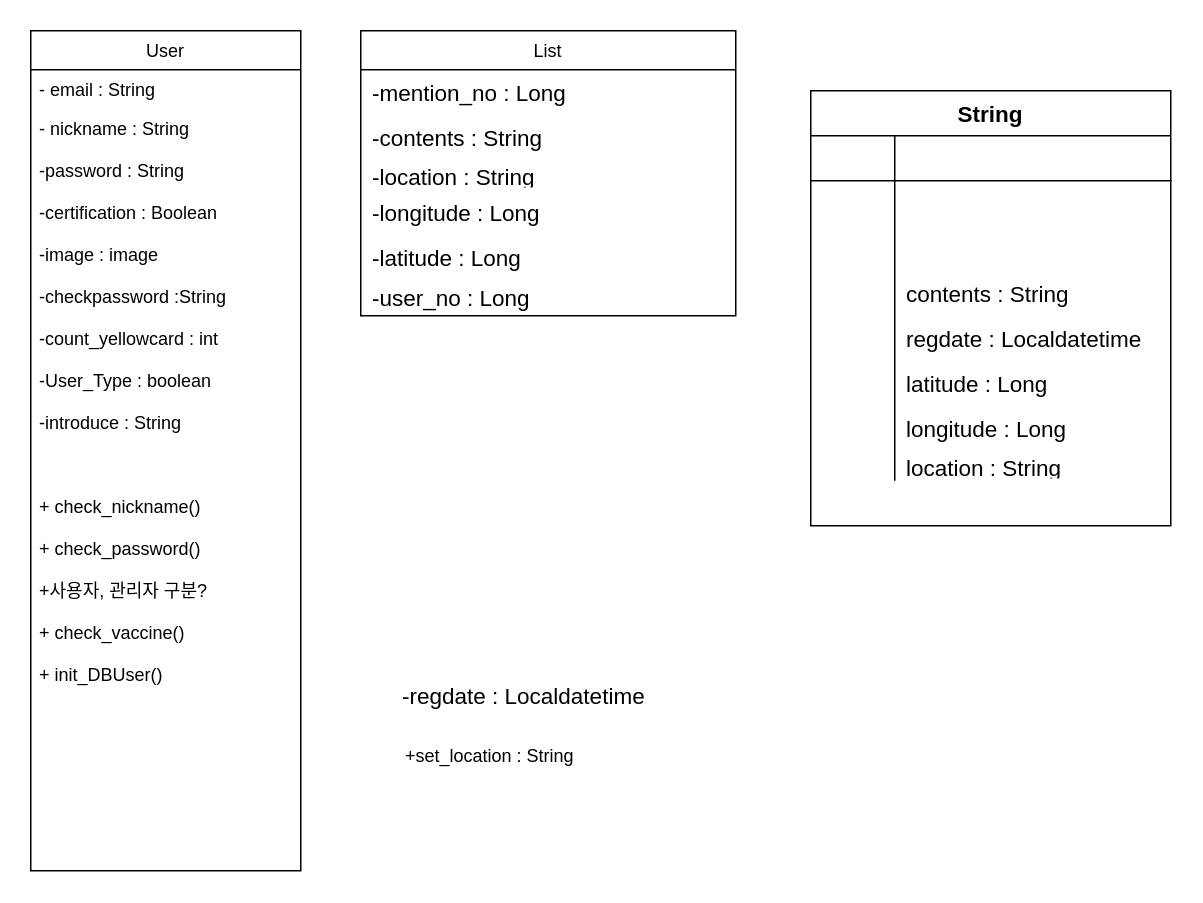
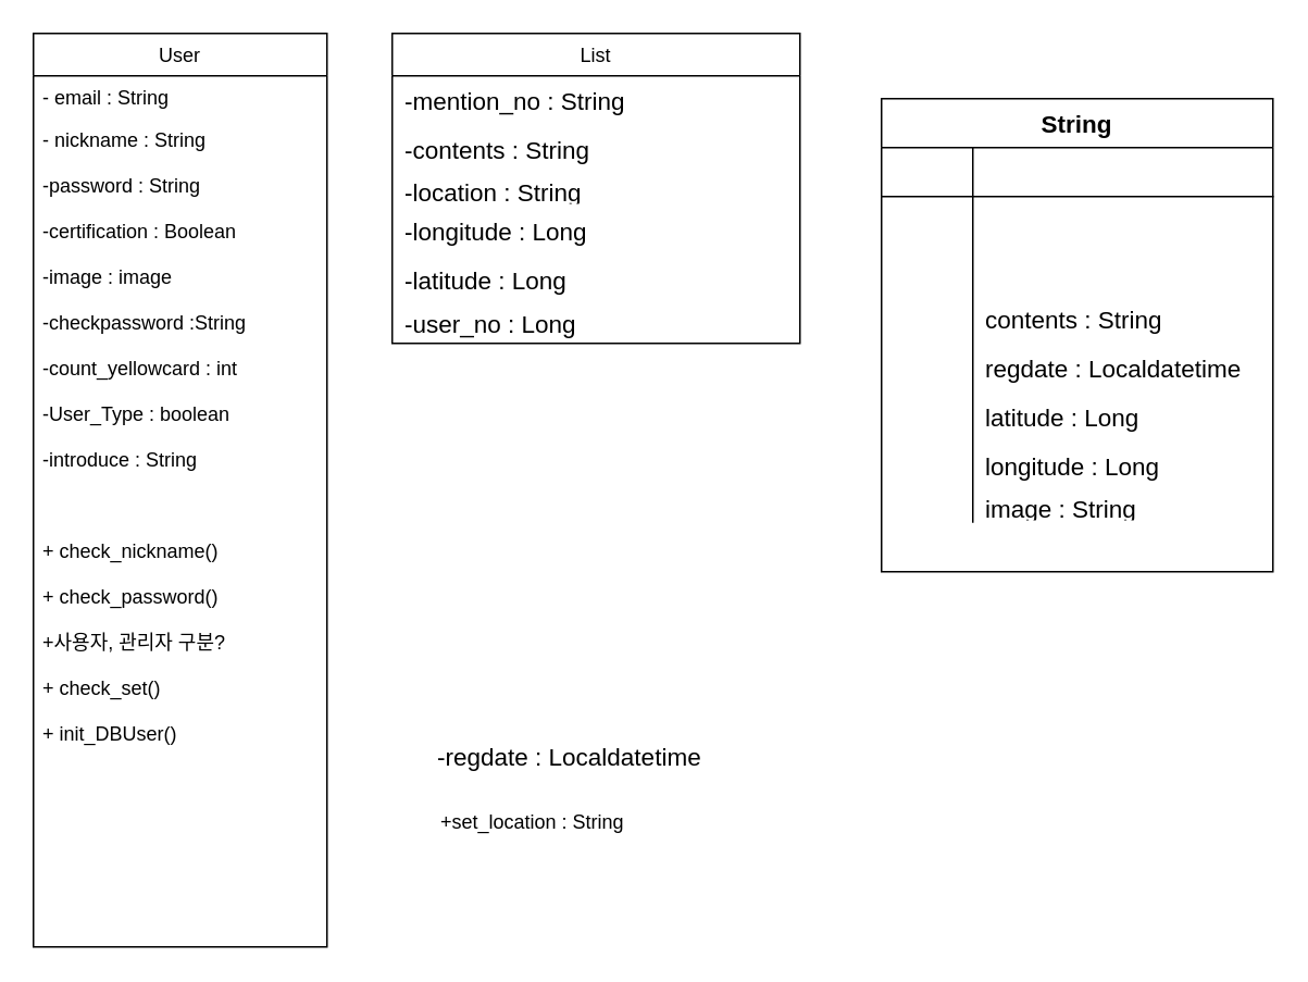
  <mxCell id="0" />
  <mxCell id="1" parent="0" />
  <mxCell id="2" value="User" style="swimlane;fontStyle=0;childLayout=stackLayout;horizontal=1;startSize=26;horizontalStack=0;resizeParent=1;resizeParentMax=0;resizeLast=0;collapsible=1;marginBottom=0;" vertex="1" parent="1"><mxGeometry x="20" y="20" width="180" height="560" as="geometry" /></mxCell>
  <mxCell id="3" value="- email : String" style="text;strokeColor=none;fillColor=none;align=left;verticalAlign=top;spacingLeft=4;spacingRight=4;overflow=hidden;rotatable=0;points=[[0,0.5],[1,0.5]];portConstraint=eastwest;" vertex="1" parent="2"><mxGeometry y="26" width="180" height="26" as="geometry" /></mxCell>
- <mxCell id="4" value="- nickname : String&#10;&#10;-password : String&#10;&#10;-certification : Boolean&#10;&#10;-image : image&#10;&#10;-checkpassword :String&#10;&#10;-count_yellowcard : int&#10;&#10;-User_Type : boolean&#10;&#10;-introduce : String&#10;&#10;&#10;&#10;+ check_nickname()&#10;&#10;+ check_password()&#10;&#10;+사용자, 관리자 구분?&#10;&#10;+ check_vaccine()&#10;&#10;+ init_DBUser()&#10;&#10;&#10;&#10;" style="text;strokeColor=none;fillColor=none;align=left;verticalAlign=top;spacingLeft=4;spacingRight=4;overflow=hidden;rotatable=0;points=[[0,0.5],[1,0.5]];portConstraint=eastwest;" vertex="1" parent="2"><mxGeometry y="52" width="180" height="508" as="geometry" /></mxCell>
+ <mxCell id="4" value="- nickname : String&#10;&#10;-password : String&#10;&#10;-certification : Boolean&#10;&#10;-image : image&#10;&#10;-checkpassword :String&#10;&#10;-count_yellowcard : int&#10;&#10;-User_Type : boolean&#10;&#10;-introduce : String&#10;&#10;&#10;&#10;+ check_nickname()&#10;&#10;+ check_password()&#10;&#10;+사용자, 관리자 구분?&#10;&#10;+ check_set()&#10;&#10;+ init_DBUser()&#10;&#10;&#10;&#10;" style="text;strokeColor=none;fillColor=none;align=left;verticalAlign=top;spacingLeft=4;spacingRight=4;overflow=hidden;rotatable=0;points=[[0,0.5],[1,0.5]];portConstraint=eastwest;" vertex="1" parent="2"><mxGeometry y="52" width="180" height="508" as="geometry" /></mxCell>
  <mxCell id="5" value="String" style="shape=table;startSize=30;container=1;collapsible=0;childLayout=tableLayout;fixedRows=1;rowLines=0;fontStyle=1;align=center;fontFamily=Helvetica;fontSize=15;" vertex="1" parent="1"><mxGeometry x="540" y="60" width="240" height="290" as="geometry" /></mxCell>
  <mxCell id="6" value="" style="shape=partialRectangle;html=1;whiteSpace=wrap;collapsible=0;dropTarget=0;pointerEvents=0;fillColor=none;top=0;left=0;bottom=1;right=0;points=[[0,0.5],[1,0.5]];portConstraint=eastwest;fontFamily=Helvetica;fontSize=15;" vertex="1" parent="5"><mxGeometry y="30" width="240" height="30" as="geometry" /></mxCell>
  <mxCell id="7" value="" style="shape=partialRectangle;html=1;whiteSpace=wrap;connectable=0;fillColor=none;top=0;left=0;bottom=0;right=0;overflow=hidden;fontFamily=Helvetica;fontSize=15;" vertex="1" parent="6"><mxGeometry width="56" height="30" as="geometry" /></mxCell>
  <mxCell id="8" value="" style="shape=partialRectangle;html=1;whiteSpace=wrap;connectable=0;fillColor=none;top=0;left=0;bottom=0;right=0;align=left;spacingLeft=6;overflow=hidden;fontFamily=Helvetica;fontSize=15;" vertex="1" parent="6"><mxGeometry x="56" width="184" height="30" as="geometry" /></mxCell>
  <mxCell id="9" value="" style="shape=partialRectangle;html=1;whiteSpace=wrap;collapsible=0;dropTarget=0;pointerEvents=0;fillColor=none;top=0;left=0;bottom=0;right=0;points=[[0,0.5],[1,0.5]];portConstraint=eastwest;fontFamily=Helvetica;fontSize=15;" vertex="1" parent="5"><mxGeometry y="60" width="240" height="30" as="geometry" /></mxCell>
  <mxCell id="10" value="" style="shape=partialRectangle;html=1;whiteSpace=wrap;connectable=0;fillColor=none;top=0;left=0;bottom=0;right=0;overflow=hidden;fontFamily=Helvetica;fontSize=15;" vertex="1" parent="9"><mxGeometry width="56" height="30" as="geometry" /></mxCell>
  <mxCell id="11" value="" style="shape=partialRectangle;html=1;whiteSpace=wrap;collapsible=0;dropTarget=0;pointerEvents=0;fillColor=none;top=0;left=0;bottom=0;right=0;points=[[0,0.5],[1,0.5]];portConstraint=eastwest;fontFamily=Helvetica;fontSize=15;" vertex="1" parent="5"><mxGeometry y="90" width="240" height="30" as="geometry" /></mxCell>
  <mxCell id="12" value="" style="shape=partialRectangle;html=1;whiteSpace=wrap;connectable=0;fillColor=none;top=0;left=0;bottom=0;right=0;overflow=hidden;fontFamily=Helvetica;fontSize=15;" vertex="1" parent="11"><mxGeometry width="56" height="30" as="geometry" /></mxCell>
  <mxCell id="13" value="" style="shape=partialRectangle;html=1;whiteSpace=wrap;collapsible=0;dropTarget=0;pointerEvents=0;fillColor=none;top=0;left=0;bottom=0;right=0;points=[[0,0.5],[1,0.5]];portConstraint=eastwest;fontFamily=Helvetica;fontSize=15;" vertex="1" parent="5"><mxGeometry y="120" width="240" height="30" as="geometry" /></mxCell>
  <mxCell id="14" value="" style="shape=partialRectangle;html=1;whiteSpace=wrap;connectable=0;fillColor=none;top=0;left=0;bottom=0;right=0;overflow=hidden;fontFamily=Helvetica;fontSize=15;" vertex="1" parent="13"><mxGeometry width="56" height="30" as="geometry" /></mxCell>
  <mxCell id="15" value="contents : String" style="shape=partialRectangle;html=1;whiteSpace=wrap;connectable=0;fillColor=none;top=0;left=0;bottom=0;right=0;align=left;spacingLeft=6;overflow=hidden;fontFamily=Helvetica;fontSize=15;" vertex="1" parent="13"><mxGeometry x="56" width="184" height="30" as="geometry" /></mxCell>
  <mxCell id="16" value="" style="shape=partialRectangle;html=1;whiteSpace=wrap;collapsible=0;dropTarget=0;pointerEvents=0;fillColor=none;top=0;left=0;bottom=0;right=0;points=[[0,0.5],[1,0.5]];portConstraint=eastwest;fontFamily=Helvetica;fontSize=15;" vertex="1" parent="5"><mxGeometry y="150" width="240" height="30" as="geometry" /></mxCell>
  <mxCell id="17" value="" style="shape=partialRectangle;html=1;whiteSpace=wrap;connectable=0;fillColor=none;top=0;left=0;bottom=0;right=0;overflow=hidden;fontFamily=Helvetica;fontSize=15;" vertex="1" parent="16"><mxGeometry width="56" height="30" as="geometry" /></mxCell>
  <mxCell id="18" value="regdate : Localdatetime" style="shape=partialRectangle;html=1;whiteSpace=wrap;connectable=0;fillColor=none;top=0;left=0;bottom=0;right=0;align=left;spacingLeft=6;overflow=hidden;fontFamily=Helvetica;fontSize=15;" vertex="1" parent="16"><mxGeometry x="56" width="184" height="30" as="geometry" /></mxCell>
  <mxCell id="19" value="" style="shape=partialRectangle;html=1;whiteSpace=wrap;collapsible=0;dropTarget=0;pointerEvents=0;fillColor=none;top=0;left=0;bottom=0;right=0;points=[[0,0.5],[1,0.5]];portConstraint=eastwest;fontFamily=Helvetica;fontSize=15;" vertex="1" parent="5"><mxGeometry y="180" width="240" height="30" as="geometry" /></mxCell>
  <mxCell id="20" value="" style="shape=partialRectangle;html=1;whiteSpace=wrap;connectable=0;fillColor=none;top=0;left=0;bottom=0;right=0;overflow=hidden;fontFamily=Helvetica;fontSize=15;" vertex="1" parent="19"><mxGeometry width="56" height="30" as="geometry" /></mxCell>
  <mxCell id="21" value="latitude : Long" style="shape=partialRectangle;html=1;whiteSpace=wrap;connectable=0;fillColor=none;top=0;left=0;bottom=0;right=0;align=left;spacingLeft=6;overflow=hidden;fontFamily=Helvetica;fontSize=15;" vertex="1" parent="19"><mxGeometry x="56" width="184" height="30" as="geometry" /></mxCell>
  <mxCell id="22" value="" style="shape=partialRectangle;html=1;whiteSpace=wrap;collapsible=0;dropTarget=0;pointerEvents=0;fillColor=none;top=0;left=0;bottom=0;right=0;points=[[0,0.5],[1,0.5]];portConstraint=eastwest;fontFamily=Helvetica;fontSize=15;" vertex="1" parent="5"><mxGeometry y="210" width="240" height="30" as="geometry" /></mxCell>
  <mxCell id="23" value="" style="shape=partialRectangle;html=1;whiteSpace=wrap;connectable=0;fillColor=none;top=0;left=0;bottom=0;right=0;overflow=hidden;fontFamily=Helvetica;fontSize=15;" vertex="1" parent="22"><mxGeometry width="56" height="30" as="geometry" /></mxCell>
  <mxCell id="24" value="longitude : Long" style="shape=partialRectangle;html=1;whiteSpace=wrap;connectable=0;fillColor=none;top=0;left=0;bottom=0;right=0;align=left;spacingLeft=6;overflow=hidden;fontFamily=Helvetica;fontSize=15;" vertex="1" parent="22"><mxGeometry x="56" width="184" height="30" as="geometry" /></mxCell>
  <mxCell id="25" value="" style="shape=partialRectangle;html=1;whiteSpace=wrap;collapsible=0;dropTarget=0;pointerEvents=0;fillColor=none;top=0;left=0;bottom=0;right=0;points=[[0,0.5],[1,0.5]];portConstraint=eastwest;fontFamily=Helvetica;fontSize=15;" vertex="1" parent="5"><mxGeometry y="240" width="240" height="20" as="geometry" /></mxCell>
  <mxCell id="26" value="" style="shape=partialRectangle;html=1;whiteSpace=wrap;connectable=0;fillColor=none;top=0;left=0;bottom=0;right=0;overflow=hidden;fontFamily=Helvetica;fontSize=15;" vertex="1" parent="25"><mxGeometry width="56" height="20" as="geometry" /></mxCell>
- <mxCell id="27" value="location : String" style="shape=partialRectangle;html=1;whiteSpace=wrap;connectable=0;fillColor=none;top=0;left=0;bottom=0;right=0;align=left;spacingLeft=6;overflow=hidden;fontFamily=Helvetica;fontSize=15;" vertex="1" parent="25"><mxGeometry x="56" width="184" height="20" as="geometry" /></mxCell>
+ <mxCell id="27" value="image : String" style="shape=partialRectangle;html=1;whiteSpace=wrap;connectable=0;fillColor=none;top=0;left=0;bottom=0;right=0;align=left;spacingLeft=6;overflow=hidden;fontFamily=Helvetica;fontSize=15;" vertex="1" parent="25"><mxGeometry x="56" width="184" height="20" as="geometry" /></mxCell>
  <mxCell id="28" value="List" style="swimlane;fontStyle=0;childLayout=stackLayout;horizontal=1;startSize=26;horizontalStack=0;resizeParent=1;resizeParentMax=0;resizeLast=0;collapsible=1;marginBottom=0;" vertex="1" parent="1"><mxGeometry x="240" y="20" width="250" height="190" as="geometry"><mxRectangle x="260" y="40" width="50" height="26" as="alternateBounds" /></mxGeometry></mxCell>
- <mxCell id="29" value="-mention_no : Long" style="shape=partialRectangle;html=1;whiteSpace=wrap;connectable=0;fillColor=none;top=0;left=0;bottom=0;right=0;align=left;spacingLeft=6;overflow=hidden;fontFamily=Helvetica;fontSize=15;" vertex="1" parent="28"><mxGeometry y="26" width="250" height="30" as="geometry" /></mxCell>
+ <mxCell id="29" value="-mention_no : String" style="shape=partialRectangle;html=1;whiteSpace=wrap;connectable=0;fillColor=none;top=0;left=0;bottom=0;right=0;align=left;spacingLeft=6;overflow=hidden;fontFamily=Helvetica;fontSize=15;" vertex="1" parent="28"><mxGeometry y="26" width="250" height="30" as="geometry" /></mxCell>
  <mxCell id="30" value="-contents : String" style="shape=partialRectangle;html=1;whiteSpace=wrap;connectable=0;fillColor=none;top=0;left=0;bottom=0;right=0;align=left;spacingLeft=6;overflow=hidden;fontFamily=Helvetica;fontSize=15;" vertex="1" parent="28"><mxGeometry y="56" width="250" height="30" as="geometry" /></mxCell>
  <mxCell id="31" value="-location : String" style="shape=partialRectangle;html=1;whiteSpace=wrap;connectable=0;fillColor=none;top=0;left=0;bottom=0;right=0;align=left;spacingLeft=6;overflow=hidden;fontFamily=Helvetica;fontSize=15;" vertex="1" parent="28"><mxGeometry y="86" width="250" height="20" as="geometry" /></mxCell>
  <mxCell id="32" value="-longitude : Long" style="shape=partialRectangle;html=1;whiteSpace=wrap;connectable=0;fillColor=none;top=0;left=0;bottom=0;right=0;align=left;spacingLeft=6;overflow=hidden;fontFamily=Helvetica;fontSize=15;" vertex="1" parent="28"><mxGeometry y="106" width="250" height="30" as="geometry" /></mxCell>
  <mxCell id="33" value="-latitude : Long" style="shape=partialRectangle;html=1;whiteSpace=wrap;connectable=0;fillColor=none;top=0;left=0;bottom=0;right=0;align=left;spacingLeft=6;overflow=hidden;fontFamily=Helvetica;fontSize=15;" vertex="1" parent="28"><mxGeometry y="136" width="250" height="30" as="geometry" /></mxCell>
  <mxCell id="34" value="-user_no : Long" style="shape=partialRectangle;html=1;whiteSpace=wrap;connectable=0;fillColor=none;top=0;left=0;bottom=0;right=0;align=left;spacingLeft=6;overflow=hidden;fontFamily=Helvetica;fontSize=15;" vertex="1" parent="28"><mxGeometry y="166" width="250" height="24" as="geometry" /></mxCell>
  <mxCell id="35" value="+set_location : String&#10;&#10;" style="text;strokeColor=none;fillColor=none;align=left;verticalAlign=top;spacingLeft=4;spacingRight=4;overflow=hidden;rotatable=0;points=[[0,0.5],[1,0.5]];portConstraint=eastwest;" vertex="1" parent="1"><mxGeometry x="264" y="490" width="230" height="34" as="geometry" /></mxCell>
  <mxCell id="36" value="-regdate : Localdatetime" style="shape=partialRectangle;html=1;whiteSpace=wrap;connectable=0;fillColor=none;top=0;left=0;bottom=0;right=0;align=left;spacingLeft=6;overflow=hidden;fontFamily=Helvetica;fontSize=15;" vertex="1" parent="1"><mxGeometry x="260" y="450" width="385" height="25" as="geometry" /></mxCell>
